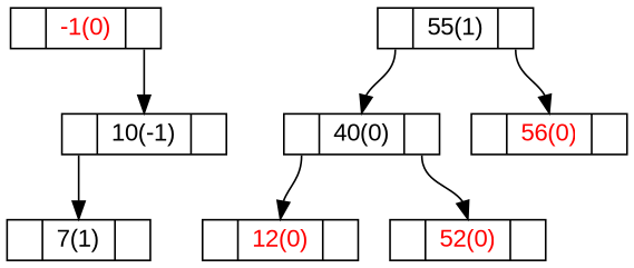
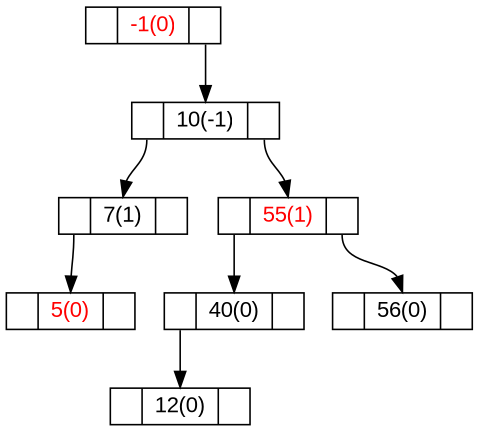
  digraph {
    fontname="Liberation Sans"
    node [color=black fontcolor=red fontname="Liberation Sans" shape=record]
    edge [fontname="Liberation Sans" headport=D tailport=R]
    n1 [height=.1 label="<L> |<D> -1(0)|<R> "]
    n2 [height=.1 label="<L> |<D> 10(-1)|<R> " fontcolor=""]
    n3 [height=.1 label="<L> |<D> 7(1)|<R> " fontcolor=""]
-   n4 [height=.1 label="<L> |<D> 55(1)|<R> " fontcolor=""]
+   n4 [height=.1 label="<L> |<D> 55(1)|<R> "]
+   n5 [height=.1 label="<L> |<D> 5(0)|<R> "]
    n6 [height=.1 label="<L> |<D> 40(0)|<R> " fontcolor=""]
-   n7 [height=.1 label="<L> |<D> 56(0)|<R> "]
-   n8 [height=.1 label="<L> |<D> 12(0)|<R> "]
-   n9 [height=.1 label="<L> |<D> 52(0)|<R> "]
+   n7 [fontcolor=black height=.1 label="<L> |<D> 56(0)|<R> "]
+   n8 [fontcolor=black height=.1 label="<L> |<D> 12(0)|<R> "]
    n1 -> n2
    n2 -> n3 [tailport=L]
+   n2 -> n4
+   n3 -> n5 [tailport=L]
    n4 -> n6 [tailport=L]
    n4 -> n7
    n6 -> n8 [tailport=L]
-   n6 -> n9
  }
